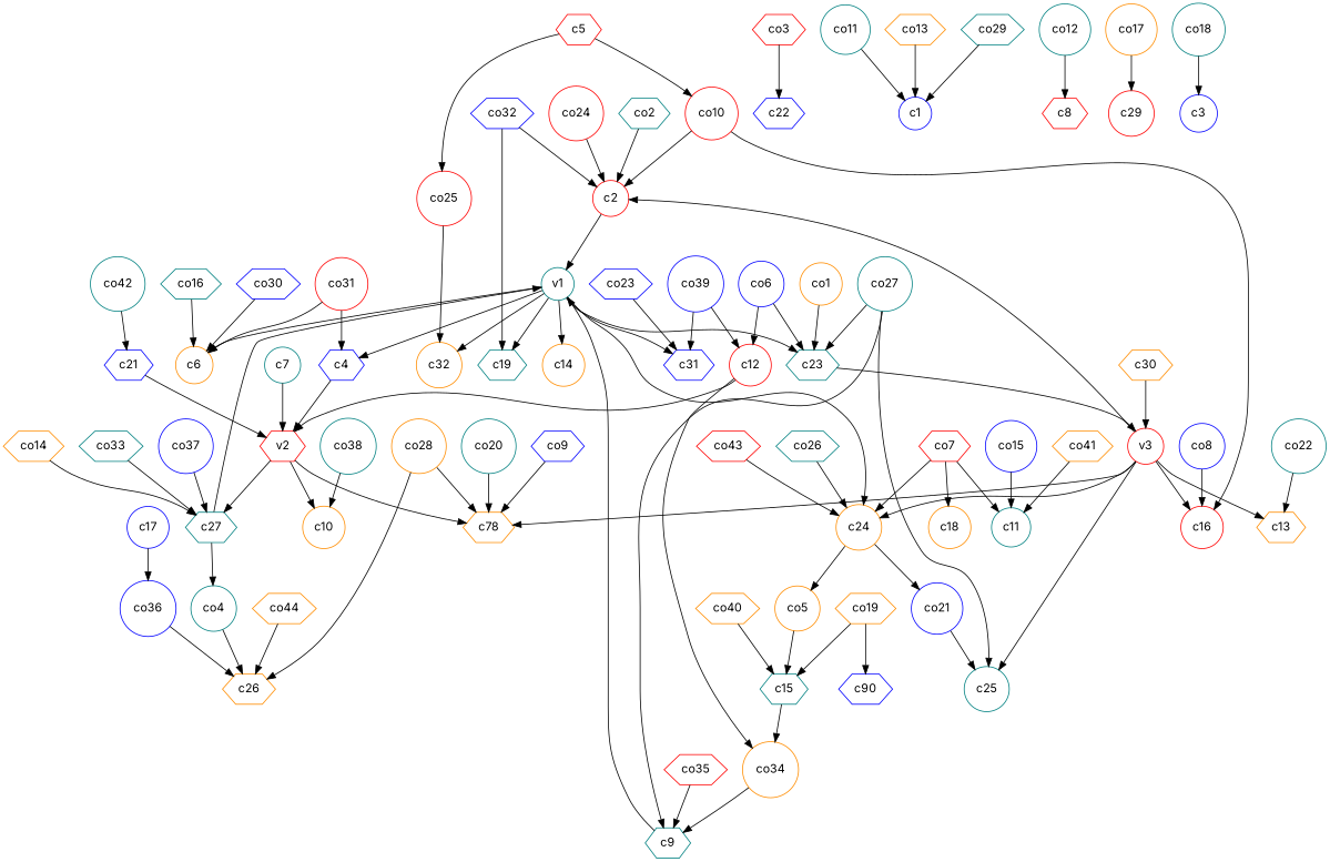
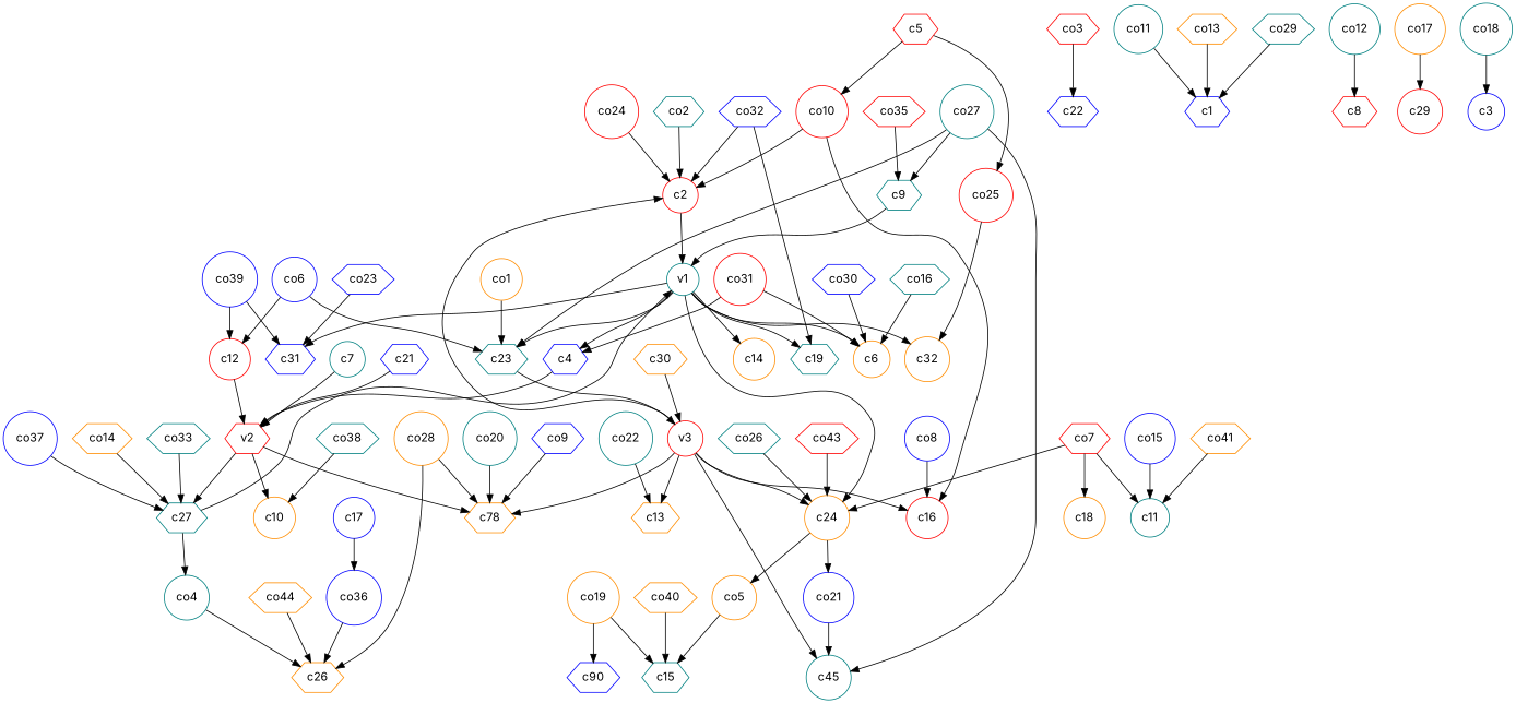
  strict digraph {
    fontname=Inter
    node [color=teal fontname=Inter shape=circle]
    edge [fontname=Inter weight=1]
    c2 [color=red]
    v1
    c4 [color=blue shape=hexagon]
    c23 [shape=hexagon]
    c24 [color=darkorange]
    c6 [color=darkorange]
    c14 [color=darkorange]
    c19 [shape=hexagon]
    c31 [color=blue shape=hexagon]
    c32 [color=darkorange]
    v2 [color=red shape=hexagon]
    c27 [shape=hexagon]
    c10 [color=darkorange]
    n14 [color=darkorange label=c78 shape=hexagon]
    c5 [color=red shape=hexagon]
    co10 [color=red]
    co25 [color=red]
    c16 [color=red]
    c7
    c9 [shape=hexagon]
    c12 [color=red]
-   co34 [color=darkorange]
    c15 [shape=hexagon]
    c17 [color=blue]
    co36 [color=blue]
    c26 [color=darkorange shape=hexagon]
    c21 [color=blue shape=hexagon]
    v3 [color=red]
    c13 [color=darkorange shape=hexagon]
-   c25
+   c25 [label=c45]
    co5 [color=darkorange]
    co21 [color=blue]
    co4
    c30 [color=darkorange shape=hexagon]
    co1 [color=darkorange]
    co2 [shape=hexagon]
    co3 [color=red shape=hexagon]
    c22 [color=blue shape=hexagon]
    co6 [color=blue]
    co7 [color=red shape=hexagon]
    c11
    c18 [color=darkorange]
    co8 [color=blue]
    co9 [color=blue shape=hexagon]
-   c1 [color=blue]
+   c1 [color=blue shape=hexagon]
    co11
    c8 [color=red shape=hexagon]
    co12
    co13 [color=darkorange shape=hexagon]
    co14 [color=darkorange shape=hexagon]
    co15 [color=blue]
    co16 [shape=hexagon]
    co17 [color=darkorange]
    c29 [color=red]
    c3 [color=blue]
    co18
-   co19 [color=darkorange shape=hexagon]
+   co19 [color=darkorange]
    n58 [color=blue label=c90 shape=hexagon]
    co20
    co22
    co23 [color=blue shape=hexagon]
    co24 [color=red]
    co26 [shape=hexagon]
    co27
    co28 [color=darkorange]
    co29 [shape=hexagon]
    co30 [color=blue shape=hexagon]
    co31 [color=red]
    co32 [color=blue shape=hexagon]
    co33 [shape=hexagon]
    co35 [color=red shape=hexagon]
    co37 [color=blue]
-   co38
+   co38 [shape=hexagon]
    co39 [color=blue]
    co40 [color=darkorange shape=hexagon]
    co41 [color=darkorange shape=hexagon]
-   co42
    co43 [color=red shape=hexagon]
    co44 [color=darkorange shape=hexagon]
    c2 -> v1
    v1 -> c4
    v1 -> c23
    v1 -> c24
    v1 -> c6
    v1 -> c14
    v1 -> c19
    v1 -> c31
    v1 -> c32
    c4 -> v2
    c23 -> v3
    c24 -> co5
    c24 -> co21
    v2 -> c27
    v2 -> c10
    v2 -> n14
    c27 -> v1
    c27 -> co4
    c5 -> co10
    c5 -> co25
    co10 -> c2
    co10 -> c16
    co25 -> c32
    c7 -> v2
    c9 -> v1
    c12 -> v2
-   c12 -> co34
-   co34 -> c9
-   c15 -> co34
    c17 -> co36
    co36 -> c26
    c21 -> v2
    v3 -> c2
    v3 -> c24
    v3 -> n14
    v3 -> c16
    v3 -> c13
    v3 -> c25
    co5 -> c15
    co21 -> c25
    co4 -> c26
    c30 -> v3
    co1 -> c23
    co2 -> c2
    co3 -> c22
    co6 -> c23
    co6 -> c12
    co7 -> c24
    co7 -> c11
    co7 -> c18
    co8 -> c16
    co9 -> n14
    co11 -> c1
    co12 -> c8
    co13 -> c1
    co14 -> c27
    co15 -> c11
    co16 -> c6
    co17 -> c29
    co18 -> c3
    co19 -> c15
    co19 -> n58
    co20 -> n14
    co22 -> c13
    co23 -> c31
    co24 -> c2
    co26 -> c24
    co27 -> c23
    co27 -> c9
    co27 -> c25
    co28 -> n14
    co28 -> c26
    co29 -> c1
    co30 -> c6
    co31 -> c4
    co31 -> c6
    co32 -> c2
    co32 -> c19
    co33 -> c27
    co35 -> c9
    co37 -> c27
    co38 -> c10
    co39 -> c31
    co39 -> c12
    co40 -> c15
    co41 -> c11
-   co42 -> c21
    co43 -> c24
    co44 -> c26
  }
